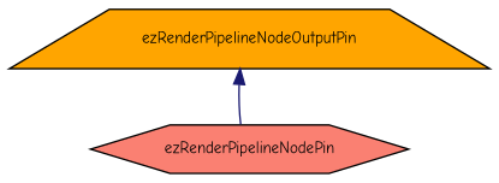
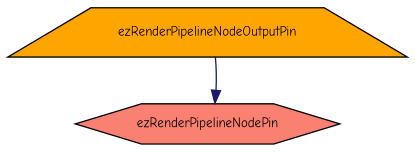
  digraph {
    fontname="Comic Neue"
    node [color=black fontname="Comic Neue" fontsize=10 style=filled]
    n1 [fillcolor=orange fontcolor=black height=0.2 label=ezRenderPipelineNodeOutputPin shape=trapezium width=0.4]
    n2 [fillcolor=salmon height=0.2 label=ezRenderPipelineNodePin shape=hexagon width=0.4]
-   n1 -> n2 [color=midnightblue dir=back fontname="Comic Neue" fontsize=10 labelfontname=Helvetica labelfontsize=10 style=solid]
+   n2 -> n1 [color=midnightblue dir=back fontname="Comic Neue" fontsize=10 labelfontname=Helvetica labelfontsize=10 style=solid]
  }
